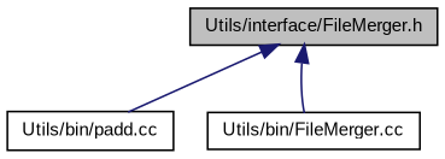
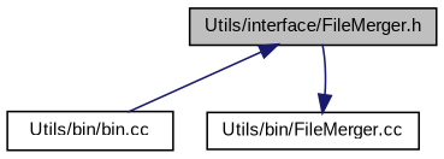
  digraph {
    fontname="Liberation Sans"
    node [color=black fillcolor=white fontname="Liberation Sans" fontsize=10 shape=record style=filled]
    edge [color=midnightblue dir=back fontname="Liberation Sans" fontsize=10 labelfontname=Helvetica labelfontsize=10 style=solid]
    n1 [fillcolor=grey75 fontcolor=black height=0.2 label="Utils/interface/FileMerger.h" width=0.4]
-   n2 [height=0.2 label="Utils/bin/padd.cc" width=0.4]
+   n2 [height=0.2 label="Utils/bin/bin.cc" width=0.4]
    n3 [height=0.2 label="Utils/bin/FileMerger.cc" width=0.4]
    n1 -> n2
-   n1 -> n3
+   n3 -> n1
  }
